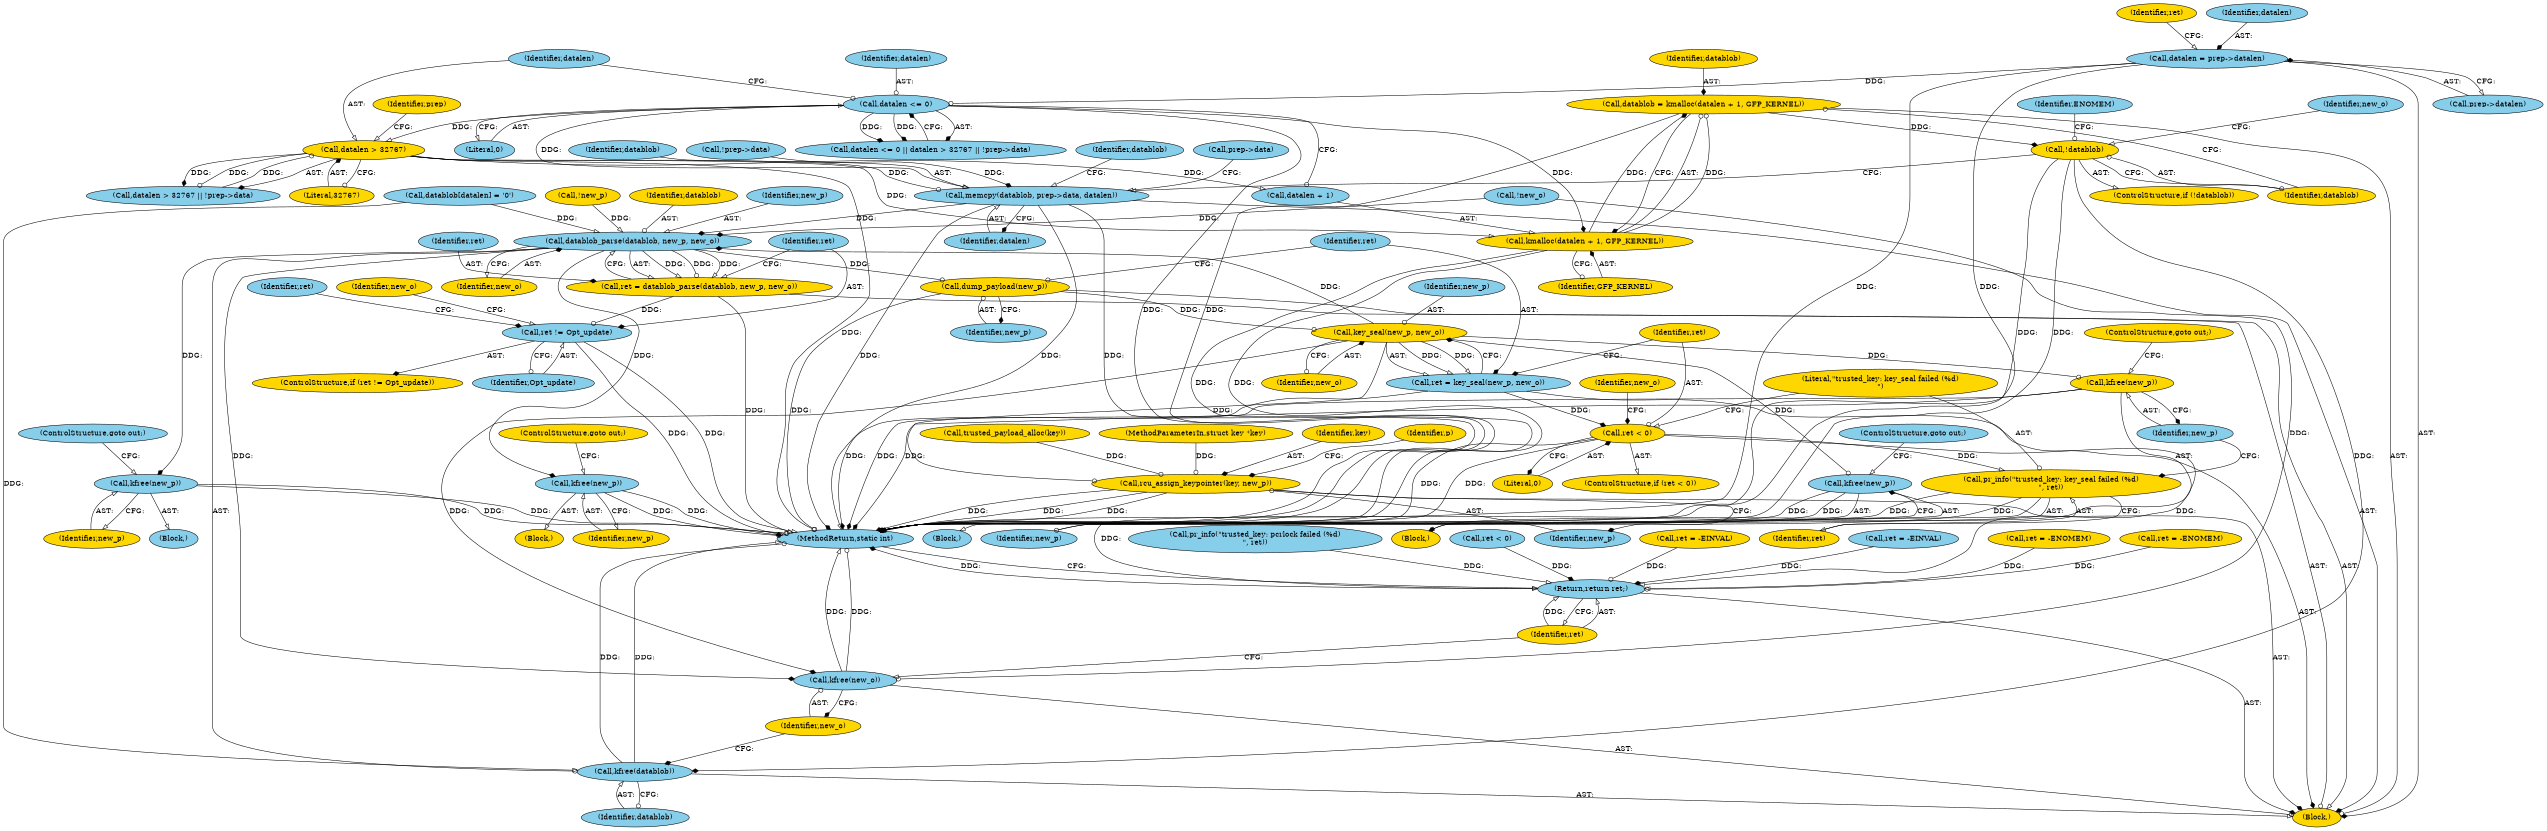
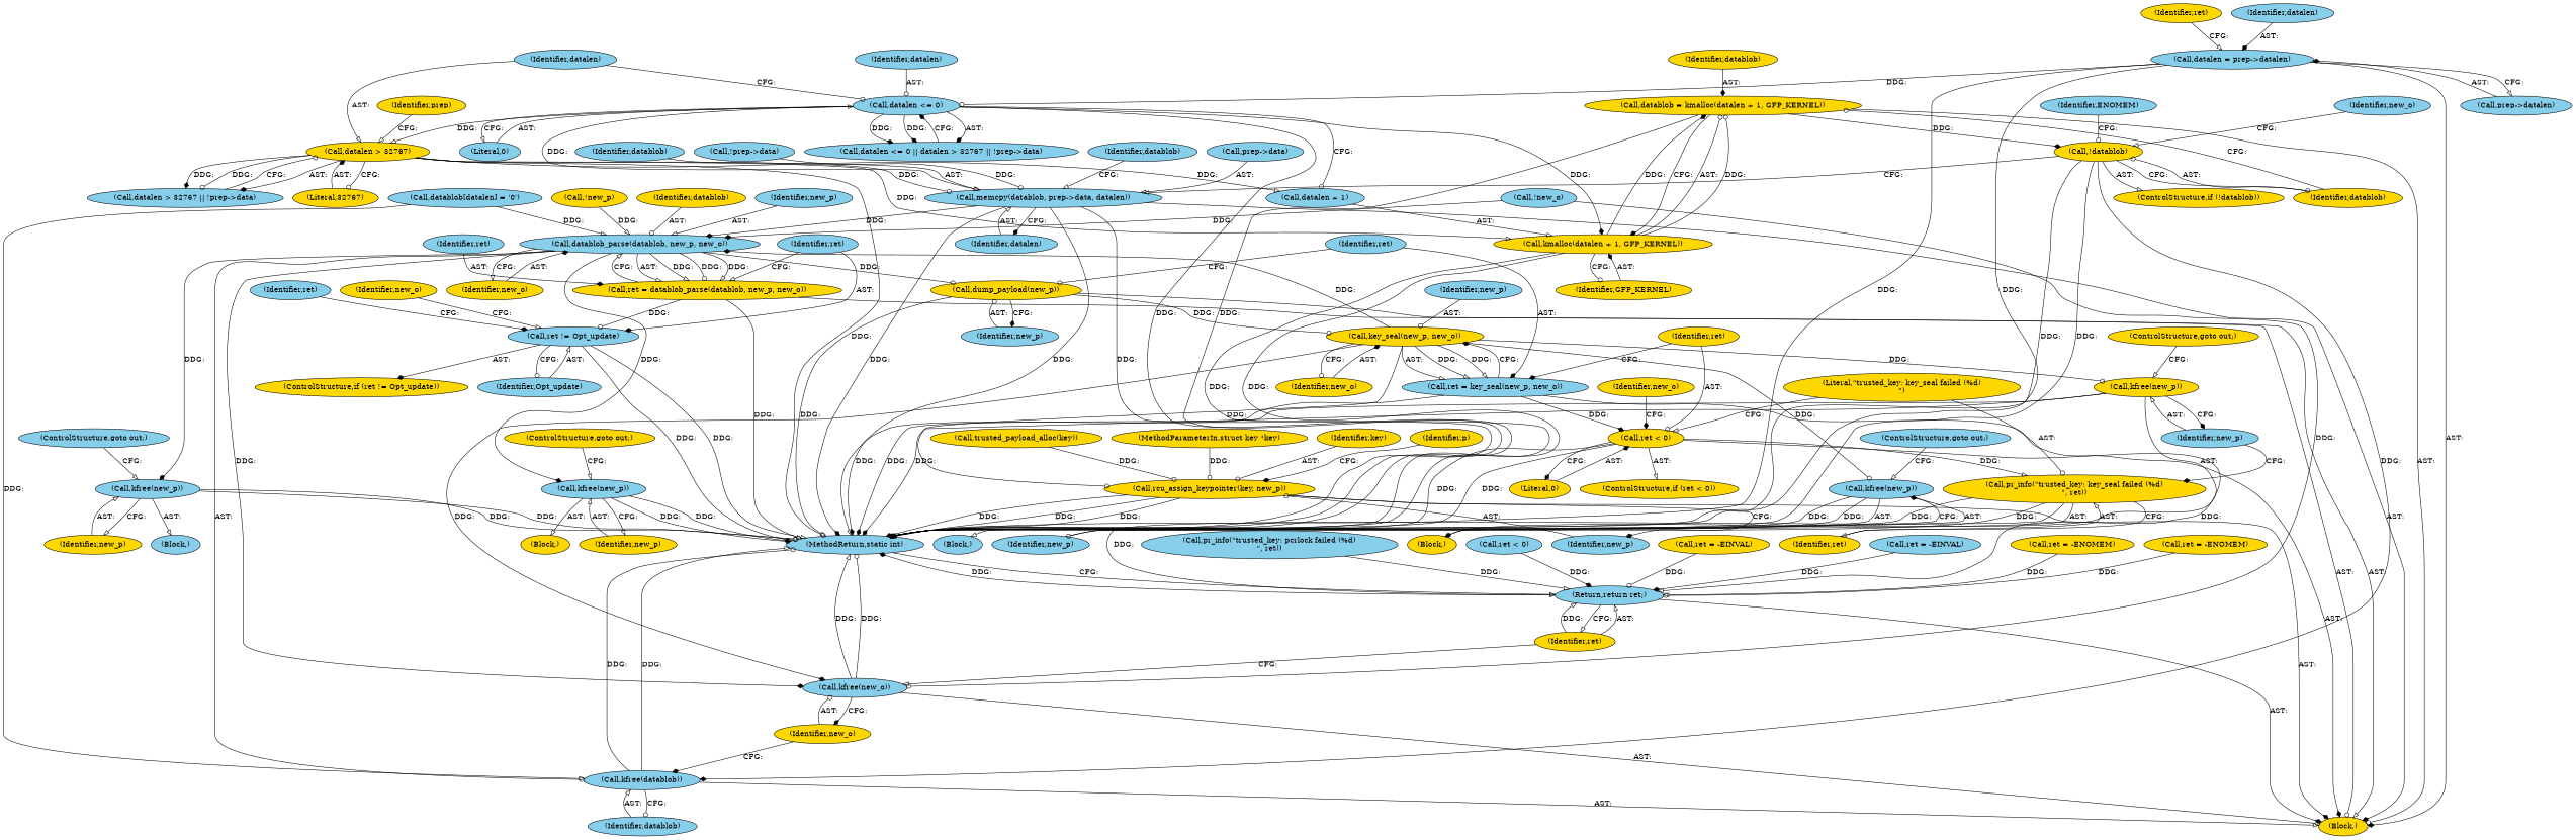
  digraph {
    node [fillcolor=skyblue style=filled]
    edge [arrowhead=onormal]
    n1 [fillcolor=gold label="(Call,datablob = kmalloc(datalen + 1, GFP_KERNEL))"]
    n2 [fillcolor=gold label="(Call,kmalloc(datalen + 1, GFP_KERNEL))"]
    n3 [fillcolor=gold label="(Call,!datablob)"]
    n4 [label="(MethodReturn,static int)"]
    n5 [fillcolor=gold label="(Block,)"]
    n6 [fillcolor=gold label="(Identifier,GFP_KERNEL)"]
    n7 [label="(Call,memcpy(datablob, prep->data, datalen))"]
    n8 [label="(Call,kfree(datablob))"]
    n9 [fillcolor=gold label="(ControlStructure,if (!datablob))"]
    n10 [fillcolor=gold label="(Identifier,datablob)"]
    n11 [label="(Return,return ret;)"]
    n12 [label="(Call,datalen <= 0)"]
    n13 [fillcolor=gold label="(Call,datalen > 32767)"]
    n14 [label="(Call,datalen + 1)"]
    n15 [label="(Call,datalen <= 0 || datalen > 32767 || !prep->data)"]
    n16 [label="(Literal,0)"]
    n17 [fillcolor=gold label="(Literal,32767)"]
    n18 [label="(Call,datalen > 32767 || !prep->data)"]
    n19 [label="(Call,datablob_parse(datablob, new_p, new_o))"]
    n20 [label="(Identifier,datalen)"]
    n21 [label="(Call,datalen = prep->datalen)"]
    n22 [label="(Call,prep->datalen)"]
    n23 [label="(Identifier,datablob)"]
    n24 [fillcolor=gold label="(Call,ret = datablob_parse(datablob, new_p, new_o))"]
    n25 [label="(Call,kfree(new_p))"]
    n26 [label="(Call,kfree(new_p))"]
    n27 [fillcolor=gold label="(Call,dump_payload(new_p))"]
    n28 [label="(Call,kfree(new_o))"]
    n29 [fillcolor=gold label="(Identifier,new_o)"]
    n30 [label="(Call,ret != Opt_update)"]
    n31 [fillcolor=gold label="(Identifier,new_p)"]
    n32 [label="(Block,)"]
    n33 [fillcolor=gold label="(Identifier,new_p)"]
    n34 [fillcolor=gold label="(Block,)"]
    n35 [fillcolor=gold label="(Call,key_seal(new_p, new_o))"]
    n36 [label="(Identifier,new_p)"]
    n37 [label="(Call,ret = key_seal(new_p, new_o))"]
    n38 [fillcolor=gold label="(Call,kfree(new_p))"]
    n39 [label="(Call,kfree(new_p))"]
    n40 [fillcolor=gold label="(Call,rcu_assign_keypointer(key, new_p))"]
    n41 [fillcolor=gold label="(Identifier,new_o)"]
    n42 [fillcolor=gold label="(Identifier,new_o)"]
    n43 [fillcolor=gold label="(ControlStructure,if (ret != Opt_update))"]
    n44 [label="(Identifier,Opt_update)"]
    n45 [fillcolor=gold label="(Call,ret < 0)"]
    n46 [fillcolor=gold label="(Block,)"]
    n47 [label="(Identifier,new_p)"]
    n48 [label="(Block,)"]
    n49 [label="(Identifier,new_p)"]
    n50 [label="(Identifier,new_p)"]
    n51 [fillcolor=gold label="(Call,pr_info(\"trusted_key: key_seal failed (%d)\n\", ret))"]
    n52 [fillcolor=gold label="(ControlStructure,if (ret < 0))"]
    n53 [fillcolor=gold label="(Literal,0)"]
    n54 [fillcolor=gold label="(Identifier,ret)"]
    n55 [fillcolor=gold label="(Identifier,ret)"]
    n56 [fillcolor=gold label="(ControlStructure,goto out;)"]
    n57 [fillcolor=gold label="(Identifier,ret)"]
    n58 [label="(Identifier,datablob)"]
    n59 [label="(Call,pr_info(\"trusted_key: pcrlock failed (%d)\n\", ret))"]
    n60 [label="(Call,ret < 0)"]
    n61 [label="(Call,!new_o)"]
    n62 [fillcolor=gold label="(Call,ret = -EINVAL)"]
    n63 [label="(Identifier,ret)"]
    n64 [fillcolor=gold label="(Identifier,prep)"]
    n65 [fillcolor=gold label="(Identifier,ret)"]
    n66 [fillcolor=gold label="(Call,trusted_payload_alloc(key))"]
    n67 [label="(Call,ret = -EINVAL)"]
    n68 [label="(ControlStructure,goto out;)"]
    n69 [fillcolor=gold label="(MethodParameterIn,struct key *key)"]
    n70 [label="(Identifier,datalen)"]
    n71 [fillcolor=gold label="(Identifier,new_o)"]
    n72 [fillcolor=gold label="(ControlStructure,goto out;)"]
    n73 [fillcolor=gold label="(Identifier,key)"]
    n74 [fillcolor=gold label="(Call,ret = -ENOMEM)"]
    n75 [label="(Call,!prep->data)"]
    n76 [fillcolor=gold label="(Identifier,p)"]
    n77 [label="(Identifier,datalen)"]
    n78 [label="(Identifier,new_o)"]
    n79 [label="(Identifier,ret)"]
    n80 [fillcolor=gold label="(Identifier,datablob)"]
    n81 [label="(Identifier,datalen)"]
    n82 [label="(Identifier,ret)"]
    n83 [fillcolor=gold label="(Identifier,new_o)"]
    n84 [fillcolor=gold label="(Call,!new_p)"]
    n85 [label="(Identifier,ENOMEM)"]
    n86 [fillcolor=gold label="(Call,ret = -ENOMEM)"]
    n87 [label="(Identifier,ret)"]
    n88 [fillcolor=gold label="(Identifier,datablob)"]
    n89 [fillcolor=gold label="(Literal,\"trusted_key: key_seal failed (%d)\n\")"]
    n90 [label="(Identifier,new_p)"]
    n91 [label="(Identifier,new_p)"]
    n92 [label="(Call,datablob[datalen] = '\0')"]
    n93 [label="(Identifier,datablob)"]
    n94 [label="(ControlStructure,goto out;)"]
    n95 [label="(Call,prep->data)"]
    n1 -> n2 [arrowhead=diamond label="CFG: "]
    n1 -> n3 [arrowhead=diamond label="DDG: "]
    n1 -> n4 [arrowhead=odot label="DDG: "]
    n1 -> n5 [arrowhead=odot label="AST: "]
    n2 -> n1 [arrowhead=odot label="AST: "]
    n2 -> n1 [arrowhead=diamond label="DDG: "]
    n2 -> n1 [arrowhead=odot label="DDG: "]
    n2 -> n4 [arrowhead=diamond label="DDG: "]
    n2 -> n4 [arrowhead=diamond label="DDG: "]
    n2 -> n6 [arrowhead=odot label="CFG: "]
    n3 -> n4 [arrowhead=odot label="DDG: "]
    n3 -> n4 [label="DDG: "]
    n3 -> n7 [label="CFG: "]
    n3 -> n8 [arrowhead=diamond label="DDG: "]
    n3 -> n9 [label="AST: "]
    n3 -> n10 [arrowhead=odot label="CFG: "]
    n4 -> n11 [label="CFG: "]
    n6 -> n2 [arrowhead=diamond label="AST: "]
    n7 -> n4 [arrowhead=diamond label="DDG: "]
    n7 -> n4 [label="DDG: "]
    n7 -> n4 [label="DDG: "]
    n7 -> n5 [arrowhead=diamond label="AST: "]
    n7 -> n19 [arrowhead=diamond label="DDG: "]
    n7 -> n20 [arrowhead=diamond label="CFG: "]
    n8 -> n4 [arrowhead=odot label="DDG: "]
    n8 -> n4 [label="DDG: "]
    n8 -> n5 [label="AST: "]
    n8 -> n23 [arrowhead=odot label="CFG: "]
    n10 -> n1 [arrowhead=odot label="CFG: "]
    n10 -> n3 [arrowhead=odot label="AST: "]
    n11 -> n4 [arrowhead=diamond label="DDG: "]
    n11 -> n5 [arrowhead=diamond label="AST: "]
    n11 -> n55 [label="CFG: "]
    n12 -> n2 [arrowhead=diamond label="DDG: "]
    n12 -> n4 [arrowhead=odot label="DDG: "]
    n12 -> n7 [label="DDG: "]
    n12 -> n13 [label="DDG: "]
    n12 -> n14 [arrowhead=odot label="CFG: "]
    n12 -> n15 [arrowhead=diamond label="AST: "]
    n12 -> n15 [arrowhead=diamond label="DDG: "]
    n12 -> n15 [arrowhead=diamond label="DDG: "]
    n12 -> n16 [label="CFG: "]
    n13 -> n2 [label="DDG: "]
    n13 -> n4 [arrowhead=odot label="DDG: "]
    n13 -> n7 [arrowhead=odot label="DDG: "]
    n13 -> n14 [label="DDG: "]
    n13 -> n17 [arrowhead=odot label="CFG: "]
    n13 -> n18 [arrowhead=diamond label="AST: "]
    n13 -> n18 [arrowhead=diamond label="DDG: "]
    n13 -> n18 [arrowhead=odot label="DDG: "]
    n14 -> n2 [label="AST: "]
    n15 -> n12 [arrowhead=diamond label="CFG: "]
    n16 -> n12 [label="AST: "]
    n17 -> n13 [arrowhead=diamond label="AST: "]
-   n18 -> n13 [arrowhead=odot label="DDG: "]
+   n18 -> n13 [arrowhead=odot label="CFG: "]
    n19 -> n8 [arrowhead=odot label="AST: "]
    n19 -> n24 [label="AST: "]
    n19 -> n24 [label="DDG: "]
    n19 -> n24 [arrowhead=odot label="DDG: "]
    n19 -> n24 [label="DDG: "]
    n19 -> n25 [arrowhead=diamond label="DDG: "]
    n19 -> n26 [arrowhead=diamond label="DDG: "]
    n19 -> n27 [arrowhead=odot label="DDG: "]
    n19 -> n28 [arrowhead=diamond label="DDG: "]
    n19 -> n29 [label="CFG: "]
    n20 -> n7 [label="AST: "]
    n21 -> n4 [arrowhead=diamond label="DDG: "]
    n21 -> n4 [arrowhead=odot label="DDG: "]
    n21 -> n5 [arrowhead=diamond label="AST: "]
    n21 -> n12 [arrowhead=odot label="DDG: "]
    n21 -> n22 [label="CFG: "]
    n22 -> n21 [arrowhead=diamond label="AST: "]
    n23 -> n8 [label="AST: "]
    n24 -> n4 [label="DDG: "]
    n24 -> n5 [arrowhead=odot label="AST: "]
    n24 -> n19 [label="CFG: "]
    n24 -> n30 [arrowhead=odot label="DDG: "]
    n25 -> n4 [arrowhead=odot label="DDG: "]
    n25 -> n4 [arrowhead=odot label="DDG: "]
    n25 -> n31 [label="CFG: "]
    n25 -> n32 [label="AST: "]
    n26 -> n4 [arrowhead=odot label="DDG: "]
    n26 -> n4 [arrowhead=diamond label="DDG: "]
    n26 -> n33 [label="CFG: "]
    n26 -> n34 [label="AST: "]
-   n27 -> n4 [arrowhead=odot label="DDG: "]
+   n27 -> n4 [label="DDG: "]
    n27 -> n5 [label="AST: "]
    n27 -> n35 [arrowhead=odot label="DDG: "]
    n27 -> n36 [arrowhead=diamond label="CFG: "]
    n28 -> n4 [arrowhead=odot label="DDG: "]
    n28 -> n4 [label="DDG: "]
    n28 -> n5 [arrowhead=odot label="AST: "]
    n28 -> n42 [arrowhead=diamond label="CFG: "]
    n29 -> n19 [arrowhead=diamond label="AST: "]
    n30 -> n4 [label="DDG: "]
    n30 -> n4 [label="DDG: "]
    n30 -> n43 [arrowhead=diamond label="AST: "]
    n30 -> n44 [arrowhead=odot label="CFG: "]
    n31 -> n25 [label="AST: "]
    n33 -> n26 [label="AST: "]
    n35 -> n19 [arrowhead=diamond label="DDG: "]
    n35 -> n28 [arrowhead=diamond label="DDG: "]
    n35 -> n37 [label="AST: "]
    n35 -> n37 [label="DDG: "]
    n35 -> n37 [label="DDG: "]
    n35 -> n38 [arrowhead=odot label="DDG: "]
    n35 -> n39 [arrowhead=odot label="DDG: "]
    n35 -> n40 [arrowhead=odot label="DDG: "]
    n35 -> n41 [arrowhead=odot label="CFG: "]
    n36 -> n27 [arrowhead=odot label="AST: "]
    n37 -> n4 [arrowhead=diamond label="DDG: "]
    n37 -> n5 [arrowhead=diamond label="AST: "]
    n37 -> n35 [arrowhead=diamond label="CFG: "]
    n37 -> n45 [arrowhead=diamond label="DDG: "]
    n38 -> n4 [arrowhead=diamond label="DDG: "]
    n38 -> n4 [arrowhead=diamond label="DDG: "]
    n38 -> n46 [label="AST: "]
    n38 -> n47 [arrowhead=diamond label="CFG: "]
    n39 -> n4 [arrowhead=odot label="DDG: "]
    n39 -> n4 [arrowhead=odot label="DDG: "]
    n39 -> n48 [label="AST: "]
    n39 -> n49 [arrowhead=odot label="CFG: "]
    n40 -> n4 [arrowhead=odot label="DDG: "]
    n40 -> n4 [arrowhead=diamond label="DDG: "]
    n40 -> n4 [arrowhead=diamond label="DDG: "]
    n40 -> n5 [arrowhead=diamond label="AST: "]
    n40 -> n50 [arrowhead=diamond label="CFG: "]
    n41 -> n35 [arrowhead=diamond label="AST: "]
    n42 -> n8 [arrowhead=diamond label="CFG: "]
    n42 -> n28 [arrowhead=odot label="AST: "]
    n44 -> n30 [label="AST: "]
    n45 -> n4 [label="DDG: "]
    n45 -> n4 [arrowhead=odot label="DDG: "]
    n45 -> n11 [label="DDG: "]
    n45 -> n51 [label="DDG: "]
    n45 -> n52 [label="AST: "]
    n45 -> n53 [arrowhead=diamond label="CFG: "]
    n47 -> n38 [label="AST: "]
    n47 -> n51 [arrowhead=diamond label="CFG: "]
    n49 -> n39 [arrowhead=diamond label="AST: "]
    n50 -> n40 [arrowhead=odot label="AST: "]
    n51 -> n4 [arrowhead=odot label="DDG: "]
    n51 -> n4 [arrowhead=odot label="DDG: "]
    n51 -> n11 [label="DDG: "]
    n51 -> n46 [arrowhead=diamond label="AST: "]
    n51 -> n54 [label="CFG: "]
    n53 -> n45 [arrowhead=diamond label="AST: "]
    n54 -> n51 [label="AST: "]
    n55 -> n11 [label="AST: "]
    n55 -> n11 [label="DDG: "]
    n55 -> n28 [label="CFG: "]
    n56 -> n26 [label="CFG: "]
    n57 -> n37 [arrowhead=diamond label="CFG: "]
    n57 -> n45 [arrowhead=odot label="AST: "]
    n58 -> n7 [label="AST: "]
    n59 -> n11 [label="DDG: "]
    n60 -> n11 [arrowhead=diamond label="DDG: "]
    n61 -> n19 [arrowhead=diamond label="DDG: "]
    n61 -> n28 [arrowhead=odot label="DDG: "]
    n62 -> n11 [arrowhead=odot label="DDG: "]
    n63 -> n24 [arrowhead=diamond label="AST: "]
    n64 -> n13 [label="CFG: "]
    n65 -> n21 [label="CFG: "]
    n66 -> n40 [arrowhead=odot label="DDG: "]
    n67 -> n11 [arrowhead=diamond label="DDG: "]
    n68 -> n25 [label="CFG: "]
    n69 -> n40 [arrowhead=odot label="DDG: "]
    n70 -> n12 [arrowhead=odot label="CFG: "]
    n70 -> n13 [label="AST: "]
    n71 -> n30 [label="CFG: "]
    n72 -> n38 [label="CFG: "]
-   n73 -> n40 [arrowhead=diamond label="AST: "]
+   n73 -> n40 [arrowhead=odot label="AST: "]
    n74 -> n11 [label="DDG: "]
-   n75 -> n7 [arrowhead=diamond label="DDG: "]
+   n75 -> n7 [arrowhead=odot label="DDG: "]
    n76 -> n40 [arrowhead=diamond label="CFG: "]
    n77 -> n21 [arrowhead=diamond label="AST: "]
    n78 -> n3 [label="CFG: "]
    n79 -> n27 [arrowhead=odot label="CFG: "]
    n79 -> n37 [arrowhead=diamond label="AST: "]
    n80 -> n1 [arrowhead=diamond label="AST: "]
    n81 -> n12 [arrowhead=odot label="AST: "]
    n82 -> n30 [arrowhead=diamond label="CFG: "]
    n83 -> n45 [arrowhead=diamond label="CFG: "]
    n84 -> n19 [label="DDG: "]
    n85 -> n3 [arrowhead=odot label="CFG: "]
    n86 -> n11 [arrowhead=odot label="DDG: "]
    n87 -> n24 [label="CFG: "]
    n87 -> n30 [arrowhead=diamond label="AST: "]
    n88 -> n19 [arrowhead=odot label="AST: "]
    n89 -> n45 [label="CFG: "]
    n89 -> n51 [arrowhead=odot label="AST: "]
    n90 -> n35 [arrowhead=odot label="AST: "]
    n91 -> n19 [label="AST: "]
    n92 -> n8 [label="DDG: "]
    n92 -> n19 [label="DDG: "]
    n93 -> n7 [label="CFG: "]
    n94 -> n39 [label="CFG: "]
-   n95 -> n7 [label="CFG: "]
+   n95 -> n7 [label="AST: "]
  }
